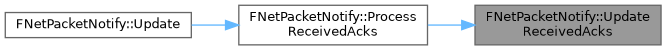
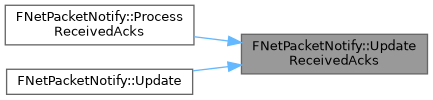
  digraph {
    rankdir=RL
    node [color=grey40 fillcolor=white fontname=Helvetica fontsize=10 shape=box style=filled]
    edge [color=steelblue1 dir=back fontname=Helvetica fontsize=10 labelfontname=Helvetica labelfontsize=10 style=solid]
    n1 [color=gray40 fillcolor=grey60 fontcolor=black height=0.2 label="FNetPacketNotify::Update\lReceivedAcks" width=0.4]
    n2 [height=0.2 label="FNetPacketNotify::Process\lReceivedAcks" width=0.4]
    n3 [height=0.2 label="FNetPacketNotify::Update" width=0.4]
    n1 -> n2
-   n2 -> n3
+   n1 -> n3
  }
